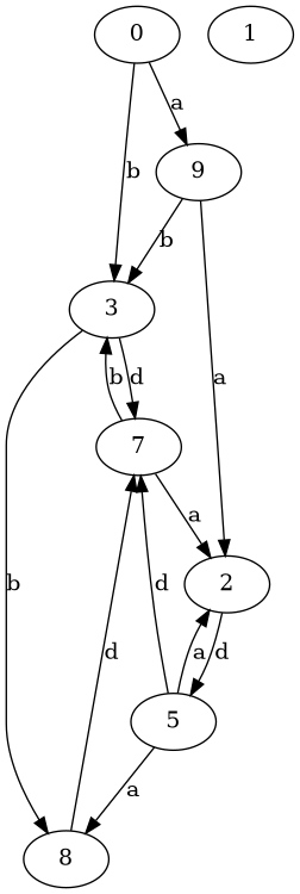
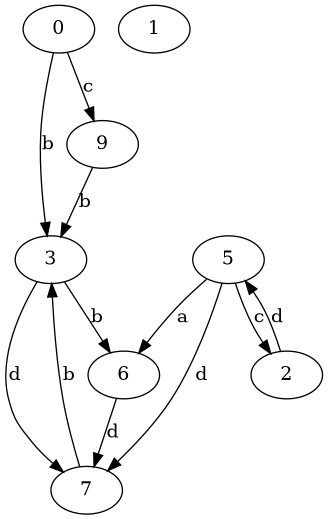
  strict digraph {
    0
    3
    n3 [label=9]
    7
-   8
+   8 [label=6]
    2
    1
    5
    0 -> 3 [label=b]
-   0 -> n3 [label=a]
+   0 -> n3 [label=c]
    3 -> 7 [label=d]
    3 -> 8 [label=b]
    n3 -> 3 [label=b]
-   n3 -> 2 [label=a]
    7 -> 3 [label=b]
-   7 -> 2 [label=a]
    8 -> 7 [label=d]
    2 -> 5 [label=d]
    5 -> 7 [label=d]
    5 -> 8 [label=a]
-   5 -> 2 [label=a]
+   5 -> 2 [label=c]
  }
